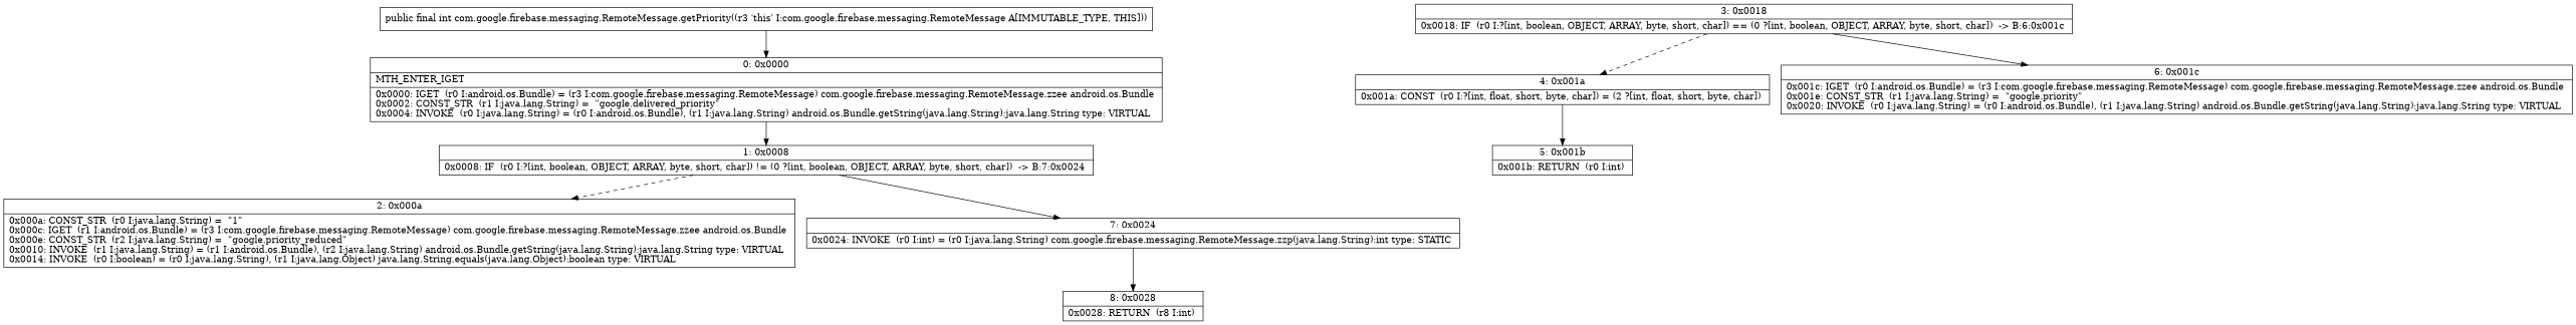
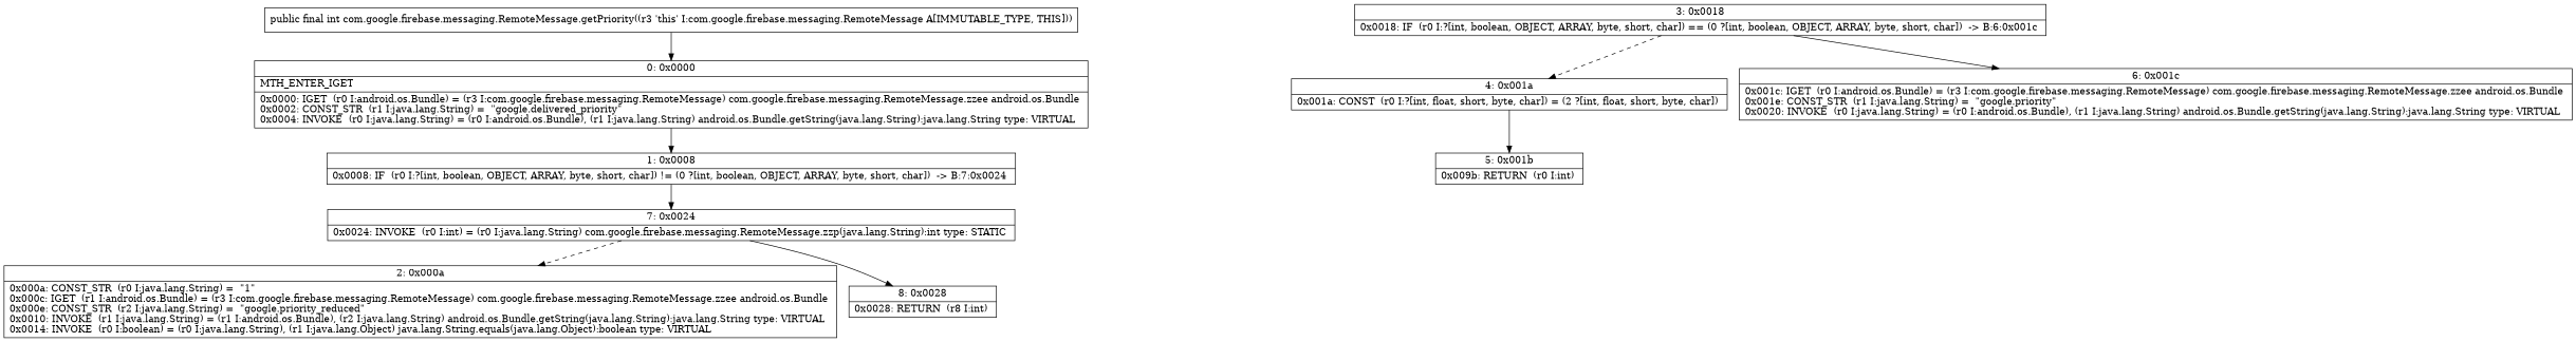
  digraph {
    node [shape=record]
    n1 [label="{0\:\ 0x0000|MTH_ENTER_IGET\l|0x0000: IGET  (r0 I:android.os.Bundle) = (r3 I:com.google.firebase.messaging.RemoteMessage) com.google.firebase.messaging.RemoteMessage.zzee android.os.Bundle \l0x0002: CONST_STR  (r1 I:java.lang.String) =  \"google.delivered_priority\" \l0x0004: INVOKE  (r0 I:java.lang.String) = (r0 I:android.os.Bundle), (r1 I:java.lang.String) android.os.Bundle.getString(java.lang.String):java.lang.String type: VIRTUAL \l}"]
    n2 [label="{1\:\ 0x0008|0x0008: IF  (r0 I:?[int, boolean, OBJECT, ARRAY, byte, short, char]) != (0 ?[int, boolean, OBJECT, ARRAY, byte, short, char])  \-\> B:7:0x0024 \l}"]
    n3 [label="{2\:\ 0x000a|0x000a: CONST_STR  (r0 I:java.lang.String) =  \"1\" \l0x000c: IGET  (r1 I:android.os.Bundle) = (r3 I:com.google.firebase.messaging.RemoteMessage) com.google.firebase.messaging.RemoteMessage.zzee android.os.Bundle \l0x000e: CONST_STR  (r2 I:java.lang.String) =  \"google.priority_reduced\" \l0x0010: INVOKE  (r1 I:java.lang.String) = (r1 I:android.os.Bundle), (r2 I:java.lang.String) android.os.Bundle.getString(java.lang.String):java.lang.String type: VIRTUAL \l0x0014: INVOKE  (r0 I:boolean) = (r0 I:java.lang.String), (r1 I:java.lang.Object) java.lang.String.equals(java.lang.Object):boolean type: VIRTUAL \l}"]
    n4 [label="{7\:\ 0x0024|0x0024: INVOKE  (r0 I:int) = (r0 I:java.lang.String) com.google.firebase.messaging.RemoteMessage.zzp(java.lang.String):int type: STATIC \l}"]
    n5 [label="{8\:\ 0x0028|0x0028: RETURN  (r8 I:int) \l}"]
    n6 [label="{3\:\ 0x0018|0x0018: IF  (r0 I:?[int, boolean, OBJECT, ARRAY, byte, short, char]) == (0 ?[int, boolean, OBJECT, ARRAY, byte, short, char])  \-\> B:6:0x001c \l}"]
    n7 [label="{4\:\ 0x001a|0x001a: CONST  (r0 I:?[int, float, short, byte, char]) = (2 ?[int, float, short, byte, char]) \l}"]
    n8 [label="{6\:\ 0x001c|0x001c: IGET  (r0 I:android.os.Bundle) = (r3 I:com.google.firebase.messaging.RemoteMessage) com.google.firebase.messaging.RemoteMessage.zzee android.os.Bundle \l0x001e: CONST_STR  (r1 I:java.lang.String) =  \"google.priority\" \l0x0020: INVOKE  (r0 I:java.lang.String) = (r0 I:android.os.Bundle), (r1 I:java.lang.String) android.os.Bundle.getString(java.lang.String):java.lang.String type: VIRTUAL \l}"]
-   n9 [label="{5\:\ 0x001b|0x001b: RETURN  (r0 I:int) \l}"]
+   n9 [label="{5\:\ 0x001b|0x009b: RETURN  (r0 I:int) \l}"]
    n10 [label="{public final int com.google.firebase.messaging.RemoteMessage.getPriority((r3 'this' I:com.google.firebase.messaging.RemoteMessage A[IMMUTABLE_TYPE, THIS])) }"]
    n1 -> n2
-   n2 -> n3 [style=dashed]
+   n4 -> n3 [style=dashed]
    n2 -> n4
    n4 -> n5
    n6 -> n7 [style=dashed]
    n6 -> n8
    n7 -> n9
    n10 -> n1
  }
